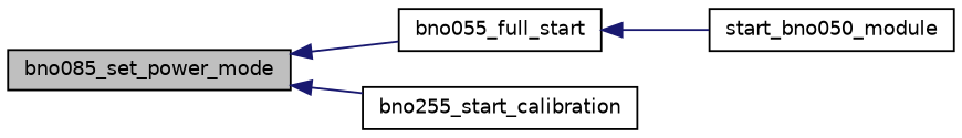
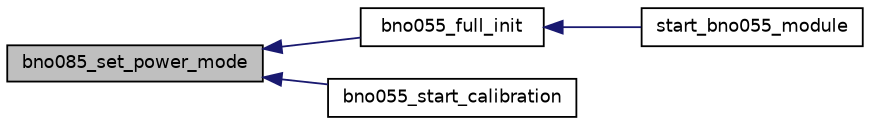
  digraph {
    rankdir=LR
    node [color=black fillcolor=white fontname=Helvetica fontsize=10 shape=record style=filled]
    edge [color=midnightblue dir=back fontname=Helvetica fontsize=10 labelfontname=Helvetica labelfontsize=10 style=solid]
    n1 [fillcolor=grey75 fontcolor=black height=0.2 label=bno085_set_power_mode width=0.4]
-   n2 [height=0.2 label=bno055_full_start width=0.4]
-   n3 [height=0.2 label=bno255_start_calibration width=0.4]
-   n4 [height=0.2 label=start_bno050_module width=0.4]
+   n2 [height=0.2 label=bno055_full_init width=0.4]
+   n3 [height=0.2 label=bno055_start_calibration width=0.4]
+   n4 [height=0.2 label=start_bno055_module width=0.4]
    n1 -> n2
    n1 -> n3
    n2 -> n4
  }
